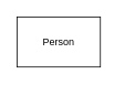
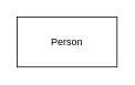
  <mxCell id="0" />
  <mxCell id="1" parent="0" />
- <mxCell id="2" value="Person" style="rounded=0;whiteSpace=wrap;html=1;" vertex="1" parent="1"><mxGeometry x="20" y="20" width="100" height="60" as="geometry" /></mxCell>
+ <mxCell id="2" value="Person" style="rounded=0;whiteSpace=wrap;html=1;" vertex="1" parent="1"><mxGeometry x="20" y="20" width="120" height="60" as="geometry" /></mxCell>
